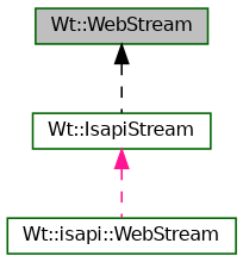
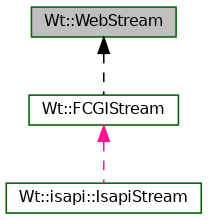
  digraph {
    node [color=darkgreen fillcolor=white fontname=Helvetica fontsize=10 shape=record style=filled]
    edge [dir=back fontname=Helvetica fontsize=10 labelfontname=Helvetica labelfontsize=10 style=dashed]
    n1 [fillcolor=grey75 fontcolor=black height=0.2 label="Wt::WebStream" width=0.4]
-   n2 [height=0.2 label="Wt::IsapiStream" width=0.4]
-   n3 [height=0.2 label="Wt::isapi::WebStream" width=0.4]
+   n2 [height=0.2 label="Wt::FCGIStream" width=0.4]
+   n3 [height=0.2 label="Wt::isapi::IsapiStream" width=0.4]
    n1 -> n2 [color=black]
    n2 -> n3 [color=deeppink]
  }
